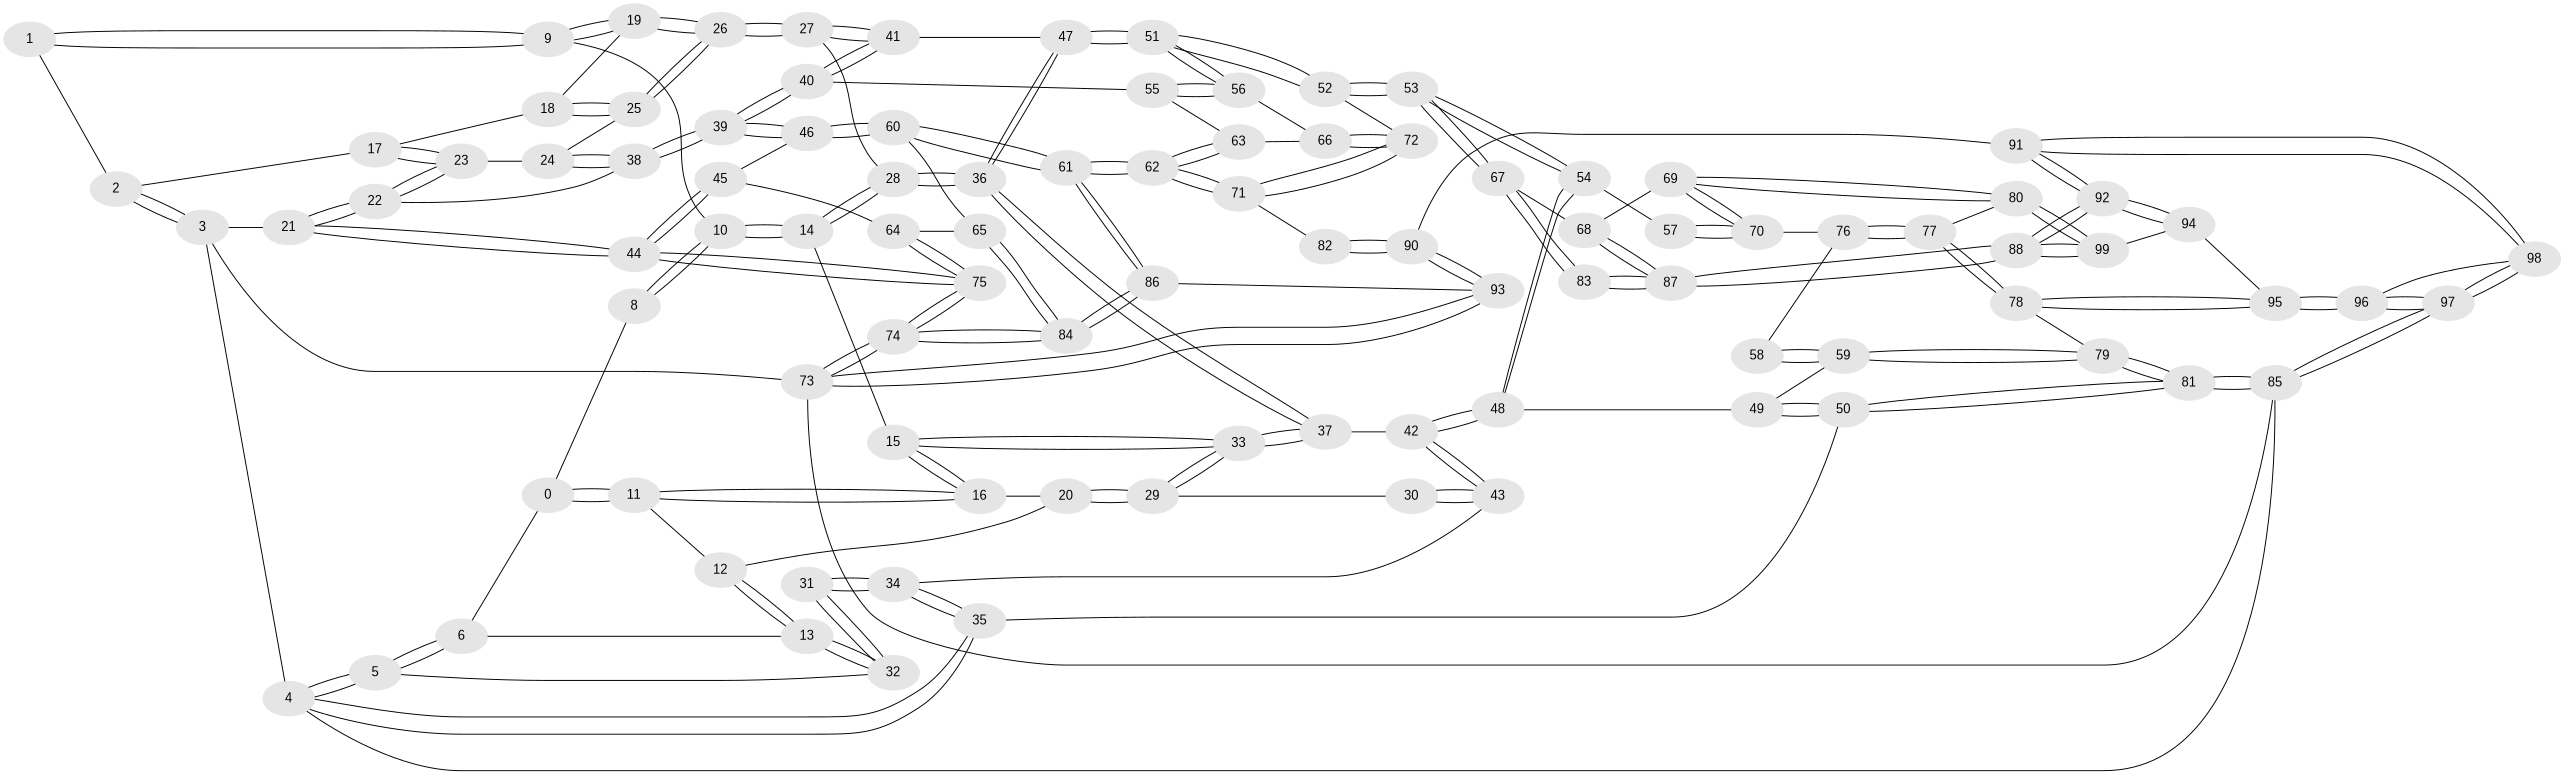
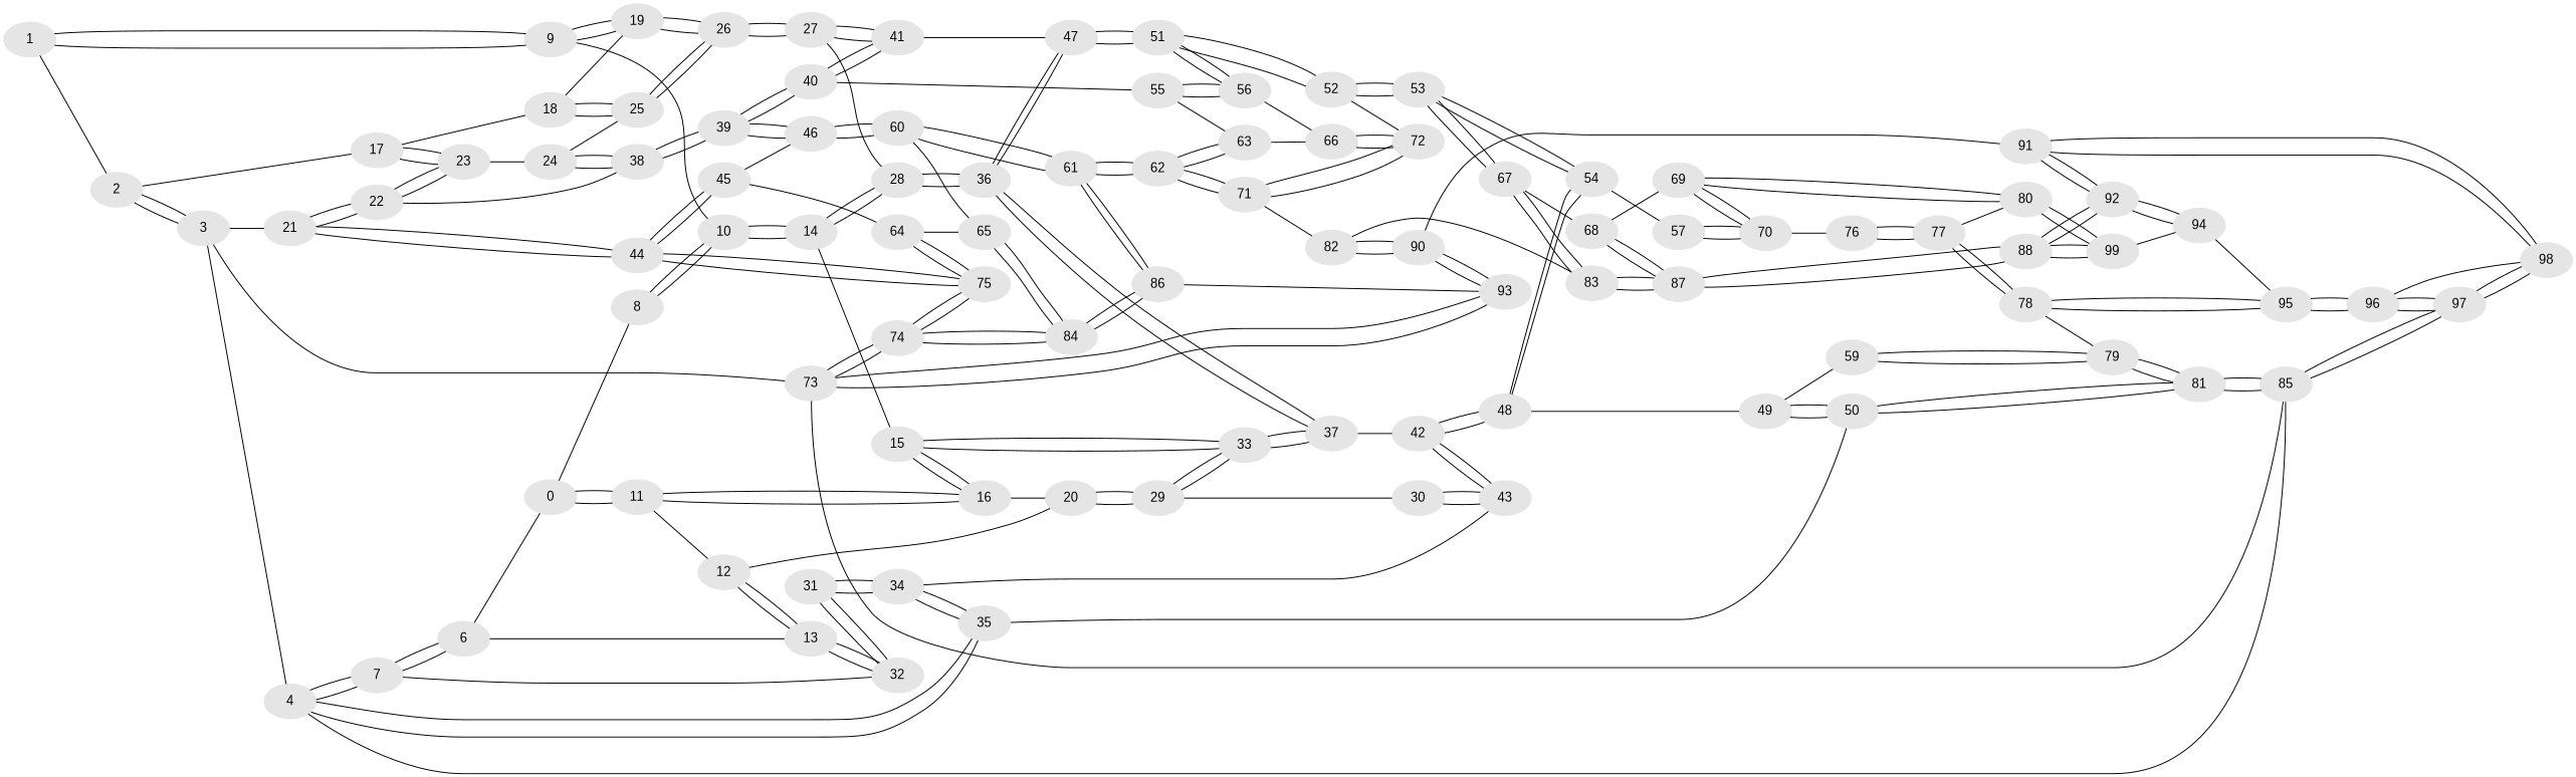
  graph {
    fontname="Liberation Sans"
    rankdir=LR
    node [color=gray90 fontname="Liberation Sans" style=filled]
    edge [fontname="Liberation Sans"]
    1
    2
    9
    3
    17
    10
    19
    4
    21
    73
    18
    23
-   5
+   5 [label=7]
    35
    85
    22
    44
    74
    93
    6
    32
    50
    97
    n24 [label=0]
    13
    8
    11
    12
    16
    14
    26
    15
    28
    20
    29
    33
    36
    37
    25
    24
    27
    30
    38
    45
    75
    39
    41
    47
    43
    31
    34
    42
    81
    51
    48
    40
    46
    55
    60
    56
    63
    49
    54
    64
    65
    61
    52
    59
    57
    79
    53
    72
    66
    67
    68
    83
    70
-   58
    76
    77
    62
    86
    84
    71
    82
    69
    87
    80
    88
    n90 [label=99]
    90
    78
    95
    96
    94
    91
    98
    92
    1 -- 2
    1 -- 9
    1 -- 9
    2 -- 3
    2 -- 3
    2 -- 17
    9 -- 10
    9 -- 19
    9 -- 19
    3 -- 4
    3 -- 21
    3 -- 73
    17 -- 18
    17 -- 23
    17 -- 23
    10 -- 14
    10 -- 14
    19 -- 26
    19 -- 26
    4 -- 5
    4 -- 5
    4 -- 35
    4 -- 35
    4 -- 85
    21 -- 22
    21 -- 22
    21 -- 44
    21 -- 44
    73 -- 85
    73 -- 74
    73 -- 74
    73 -- 93
    73 -- 93
    18 -- 19
    18 -- 25
    18 -- 25
    23 -- 24
    5 -- 6
    5 -- 6
    5 -- 32
    35 -- 50
    85 -- 97
    85 -- 97
    22 -- 23
    22 -- 23
    22 -- 38
    44 -- 45
    44 -- 45
    44 -- 75
    44 -- 75
    74 -- 75
    74 -- 75
    74 -- 84
    74 -- 84
    6 -- n24
    6 -- 13
    50 -- 81
    50 -- 81
    97 -- 98
    97 -- 98
    n24 -- 8
    n24 -- 11
    n24 -- 11
    13 -- 32
    13 -- 32
    8 -- 10
    8 -- 10
    11 -- 12
    11 -- 16
    11 -- 16
    12 -- 13
    12 -- 13
    12 -- 20
    16 -- 20
    14 -- 15
    14 -- 28
    14 -- 28
    26 -- 27
    26 -- 27
    15 -- 16
    15 -- 16
    15 -- 33
    15 -- 33
    28 -- 36
    28 -- 36
    20 -- 29
    20 -- 29
    29 -- 33
    29 -- 33
    29 -- 30
    33 -- 37
    33 -- 37
    36 -- 37
    36 -- 37
    36 -- 47
    36 -- 47
    37 -- 42
    25 -- 26
    25 -- 26
    24 -- 25
    24 -- 38
    24 -- 38
    27 -- 28
    27 -- 41
    27 -- 41
    30 -- 43
    30 -- 43
    38 -- 39
    38 -- 39
    45 -- 46
    45 -- 64
    39 -- 40
    39 -- 40
    39 -- 46
    39 -- 46
    41 -- 47
    47 -- 51
    47 -- 51
    31 -- 32
    31 -- 32
    31 -- 34
    31 -- 34
    34 -- 35
    34 -- 35
    34 -- 43
    42 -- 43
    42 -- 43
    42 -- 48
    42 -- 48
    81 -- 85
    81 -- 85
    51 -- 56
    51 -- 56
    51 -- 52
    51 -- 52
    48 -- 49
    48 -- 54
    48 -- 54
    40 -- 41
    40 -- 41
    40 -- 55
    46 -- 60
    46 -- 60
    55 -- 56
    55 -- 56
    55 -- 63
    60 -- 65
    60 -- 61
    60 -- 61
    56 -- 66
    63 -- 66
    49 -- 50
    49 -- 50
    49 -- 59
    54 -- 57
    64 -- 75
    64 -- 75
    64 -- 65
    65 -- 84
    65 -- 84
    61 -- 62
    61 -- 62
    61 -- 86
    61 -- 86
    52 -- 53
    52 -- 53
    52 -- 72
    59 -- 79
    59 -- 79
    57 -- 70
    57 -- 70
    79 -- 81
    79 -- 81
    53 -- 54
    53 -- 54
    53 -- 67
    53 -- 67
    66 -- 72
    66 -- 72
    67 -- 68
    67 -- 83
    67 -- 83
    68 -- 69
    68 -- 87
    68 -- 87
    83 -- 87
    83 -- 87
    70 -- 76
-   58 -- 59
-   58 -- 59
-   58 -- 76
    76 -- 77
    76 -- 77
    77 -- 80
    77 -- 78
    77 -- 78
    62 -- 63
    62 -- 63
    62 -- 71
    62 -- 71
    86 -- 93
    84 -- 86
    84 -- 86
    71 -- 72
    71 -- 72
    71 -- 82
+   82 -- 83
    82 -- 90
    82 -- 90
    69 -- 70
    69 -- 70
    69 -- 80
    69 -- 80
    87 -- 88
    87 -- 88
    80 -- n90
    80 -- n90
    88 -- n90
    88 -- n90
    88 -- 92
    88 -- 92
    n90 -- 94
    90 -- 93
    90 -- 93
    90 -- 91
    78 -- 79
    78 -- 95
    78 -- 95
    95 -- 96
    95 -- 96
    96 -- 97
    96 -- 97
    96 -- 98
    94 -- 95
    91 -- 98
    91 -- 98
    91 -- 92
    91 -- 92
    92 -- 94
    92 -- 94
  }
